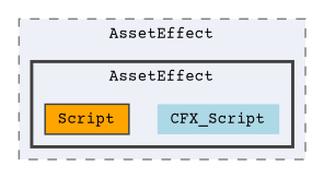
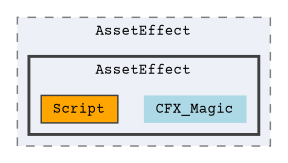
  digraph {
    compound=true
    fontname="Courier Prime"
    node [fontname="Courier Prime" fontsize=10 style=filled]
-   n1 [height=0.2 label=CFX_Script shape=plaintext width=0.4 fillcolor=lightblue]
+   n1 [height=0.2 label=CFX_Magic shape=plaintext width=0.4 fillcolor=lightblue]
    n2 [color=grey25 fillcolor=orange height=0.2 label=Script shape=box width=0.4]
    subgraph cluster_1 {
      bgcolor="#edf0f7"
      fontsize=10
      label=AssetEffect
      pencolor=grey50
      style="filled,dashed"
      subgraph cluster_2 {
        bgcolor="#edf0f7"
        fontsize=10
        pencolor=grey25
        style="filled,bold"
        n1
        n2
      }
    }
  }
